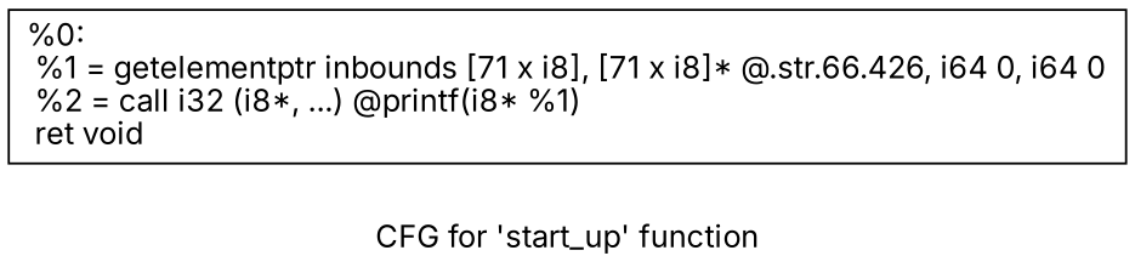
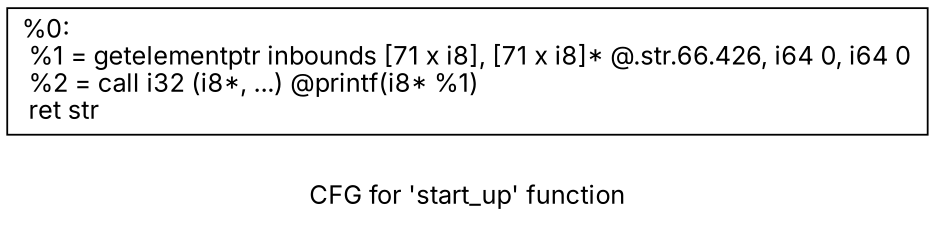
  digraph {
    label="CFG for 'start_up' function"
    fontname=Inter
-   n1 [label="{%0:\l  %1 = getelementptr inbounds [71 x i8], [71 x i8]* @.str.66.426, i64 0, i64 0\l  %2 = call i32 (i8*, ...) @printf(i8* %1)\l  ret void\l}" shape=record fontname=Inter]
+   n1 [label="{%0:\l  %1 = getelementptr inbounds [71 x i8], [71 x i8]* @.str.66.426, i64 0, i64 0\l  %2 = call i32 (i8*, ...) @printf(i8* %1)\l  ret str\l}" shape=record fontname=Inter]
  }
